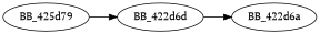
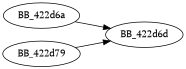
  digraph {
    fontname="PT Serif"
    rankdir=LR
    node [fontname="PT Serif"]
    edge [fontname="PT Serif"]
    BB_422d6a
    BB_422d6d
-   BB_422d79 [label=BB_425d79]
-   BB_422d6d -> BB_422d6a
+   BB_422d79
+   BB_422d6a -> BB_422d6d
    BB_422d79 -> BB_422d6d
  }
